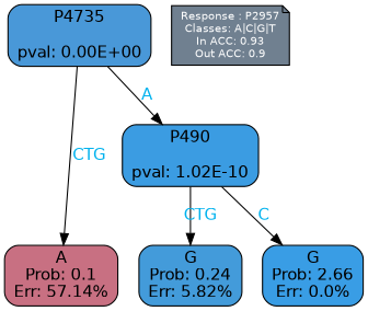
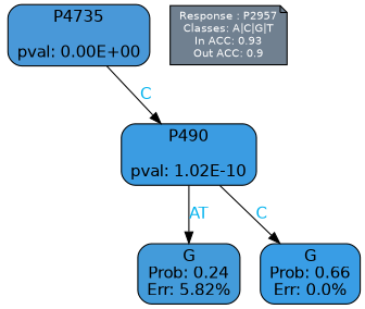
  digraph {
    ranksep=equally
    splines=polylines
    node [color=black fontname=helvetica shape=box style="filled, rounded"]
    edge [fontcolor=deepskyblue2 fontname=helvetica]
    n1 [fillcolor="#439bda" label="G\nProb: 0.24\nErr: 5.82%"]
-   n2 [fillcolor="#399de5" label="G\nProb: 2.66\nErr: 0.0%"]
-   n3 [fillcolor="#c87082" label="A\nProb: 0.1\nErr: 57.14%"]
+   n2 [fillcolor="#399de5" label="G\nProb: 0.66\nErr: 0.0%"]
    n4 [align=left fillcolor=slategray fontcolor=white fontsize=10 label="Response : P2957\nClasses: A|C|G|T\nIn ACC: 0.93\nOut ACC: 0.9\n" shape=note style=filled]
    n5 [fillcolor="#4998d8" label="P4735\n\npval: 0.00E+00"]
    n6 [fillcolor="#3b9ce2" label="P490\n\npval: 1.02E-10"]
    subgraph sub_1 {
      rank=same
      n1
      n2
-     n3
    }
    subgraph sub_2 {
      rank=same
      n4
      n5
    }
-   n5 -> n3 [label=CTG]
-   n5 -> n6 [label=A]
-   n6 -> n1 [label=CTG]
+   n5 -> n6 [label=C]
+   n6 -> n1 [label=AT]
    n6 -> n2 [label=C]
  }
